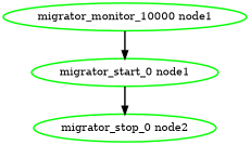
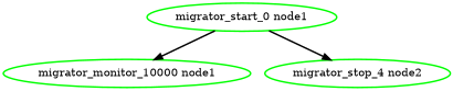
  digraph {
    node [color=green fontcolor=black style=bold]
    edge [style=bold]
    "migrator_start_0 node1"
    "migrator_monitor_10000 node1"
-   "migrator_stop_0 node2"
-   "migrator_monitor_10000 node1" -> "migrator_start_0 node1"
+   "migrator_stop_0 node2" [label="migrator_stop_4 node2"]
+   "migrator_start_0 node1" -> "migrator_monitor_10000 node1"
    "migrator_start_0 node1" -> "migrator_stop_0 node2"
  }
